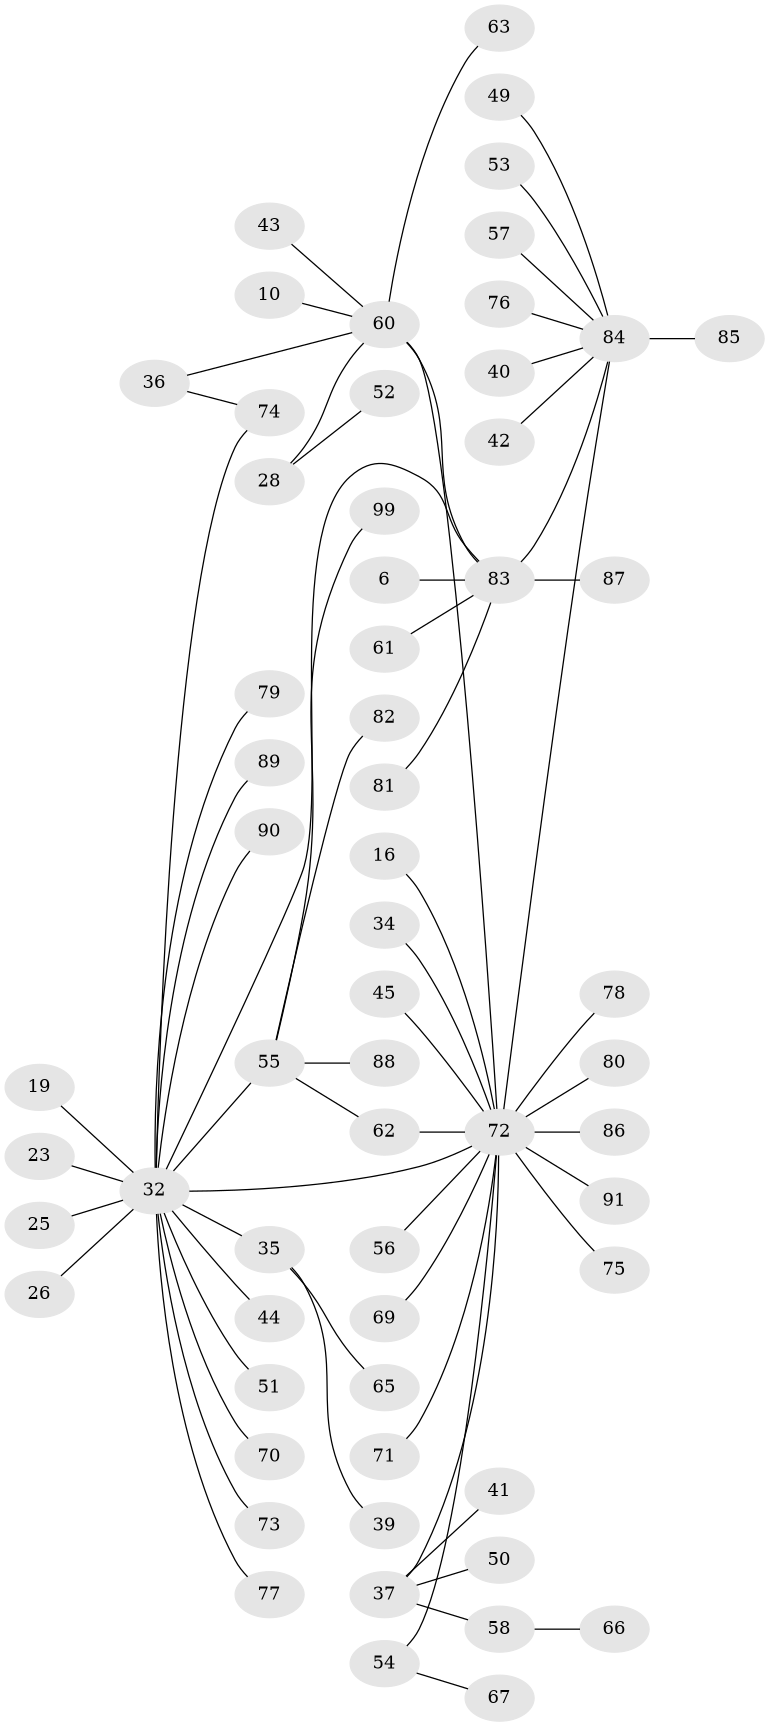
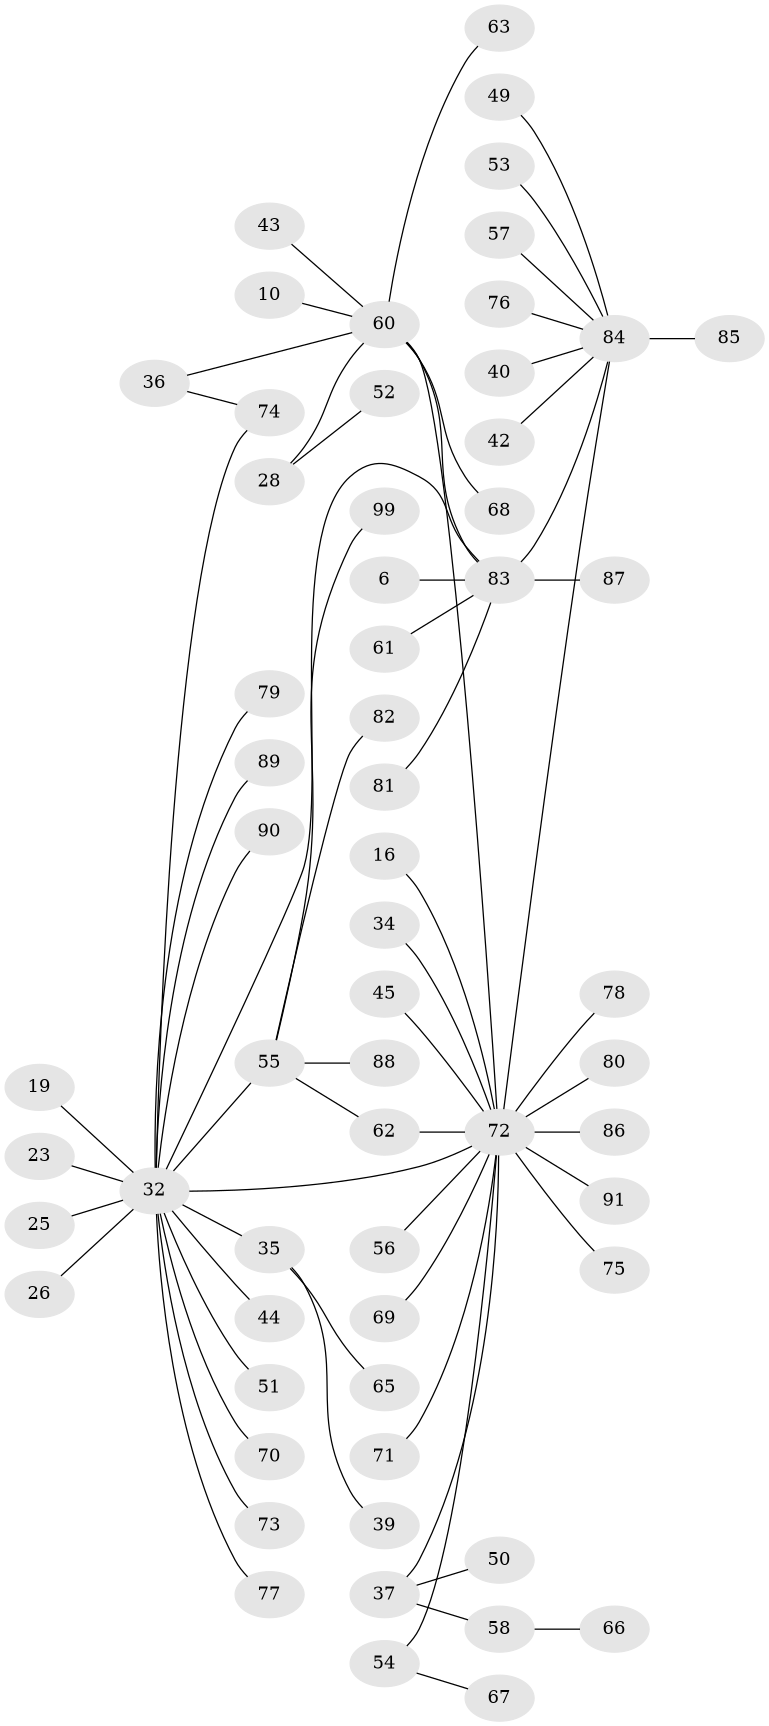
  graph {
    rankdir=LR
    node [color=gray90 style=filled]
    83 [super="+24"]
    84 [super="+31"]
    87
    6
    60 [super="+22+9+5"]
    72 [super="+8+30+46+48+47+21"]
    63
+   68
    10
    16 [super="+12"]
    75
    78
    80
    86
    91
    32 [super="+14+4"]
    35 [super="+29"]
    44
    51
    55
    70
    73
    74
    77
    79
    89
    90
    19
    23
    25
    26
    28 [super="+20"]
    52
    39
    65
    n36 [label=99]
    62 [super="+61"]
    82
    88
    85
    34
    36
    37
-   41
    50
    58
    66
    40
    42
    43
    45
    49
    53
    54
    67
    56
    57
    n58 [label=61]
    69
    71
    76
    81
    83 -- 84
    83 -- 87
    84 -- 85
    6 -- 83
    60 -- 83 [weight=2]
    60 -- 72 [weight=3]
    60 -- 63
+   60 -- 68
    72 -- 84
    72 -- 75
    72 -- 78
    72 -- 80
    72 -- 86
    72 -- 91
    10 -- 60
    16 -- 72
    32 -- 83
    32 -- 72 [weight=2]
    32 -- 35
    32 -- 44
    32 -- 51
    32 -- 55
    32 -- 70
    32 -- 73
    32 -- 74
    32 -- 77
    32 -- 79
    32 -- 89
    32 -- 90
    35 -- 39
    35 -- 65
    55 -- n36
    55 -- 62
    55 -- 82
    55 -- 88
    19 -- 32
    23 -- 32
    25 -- 32
    26 -- 32
    28 -- 60
    28 -- 52
    62 -- 72
    34 -- 72
    36 -- 60
    36 -- 74
    37 -- 72
-   37 -- 41
    37 -- 50
    37 -- 58
    58 -- 66
    40 -- 84
    42 -- 84
    43 -- 60
    45 -- 72
    49 -- 84
    53 -- 84
    54 -- 72
    54 -- 67
    56 -- 72
    57 -- 84
    n58 -- 83
    69 -- 72
    71 -- 72
    76 -- 84
    81 -- 83
  }
